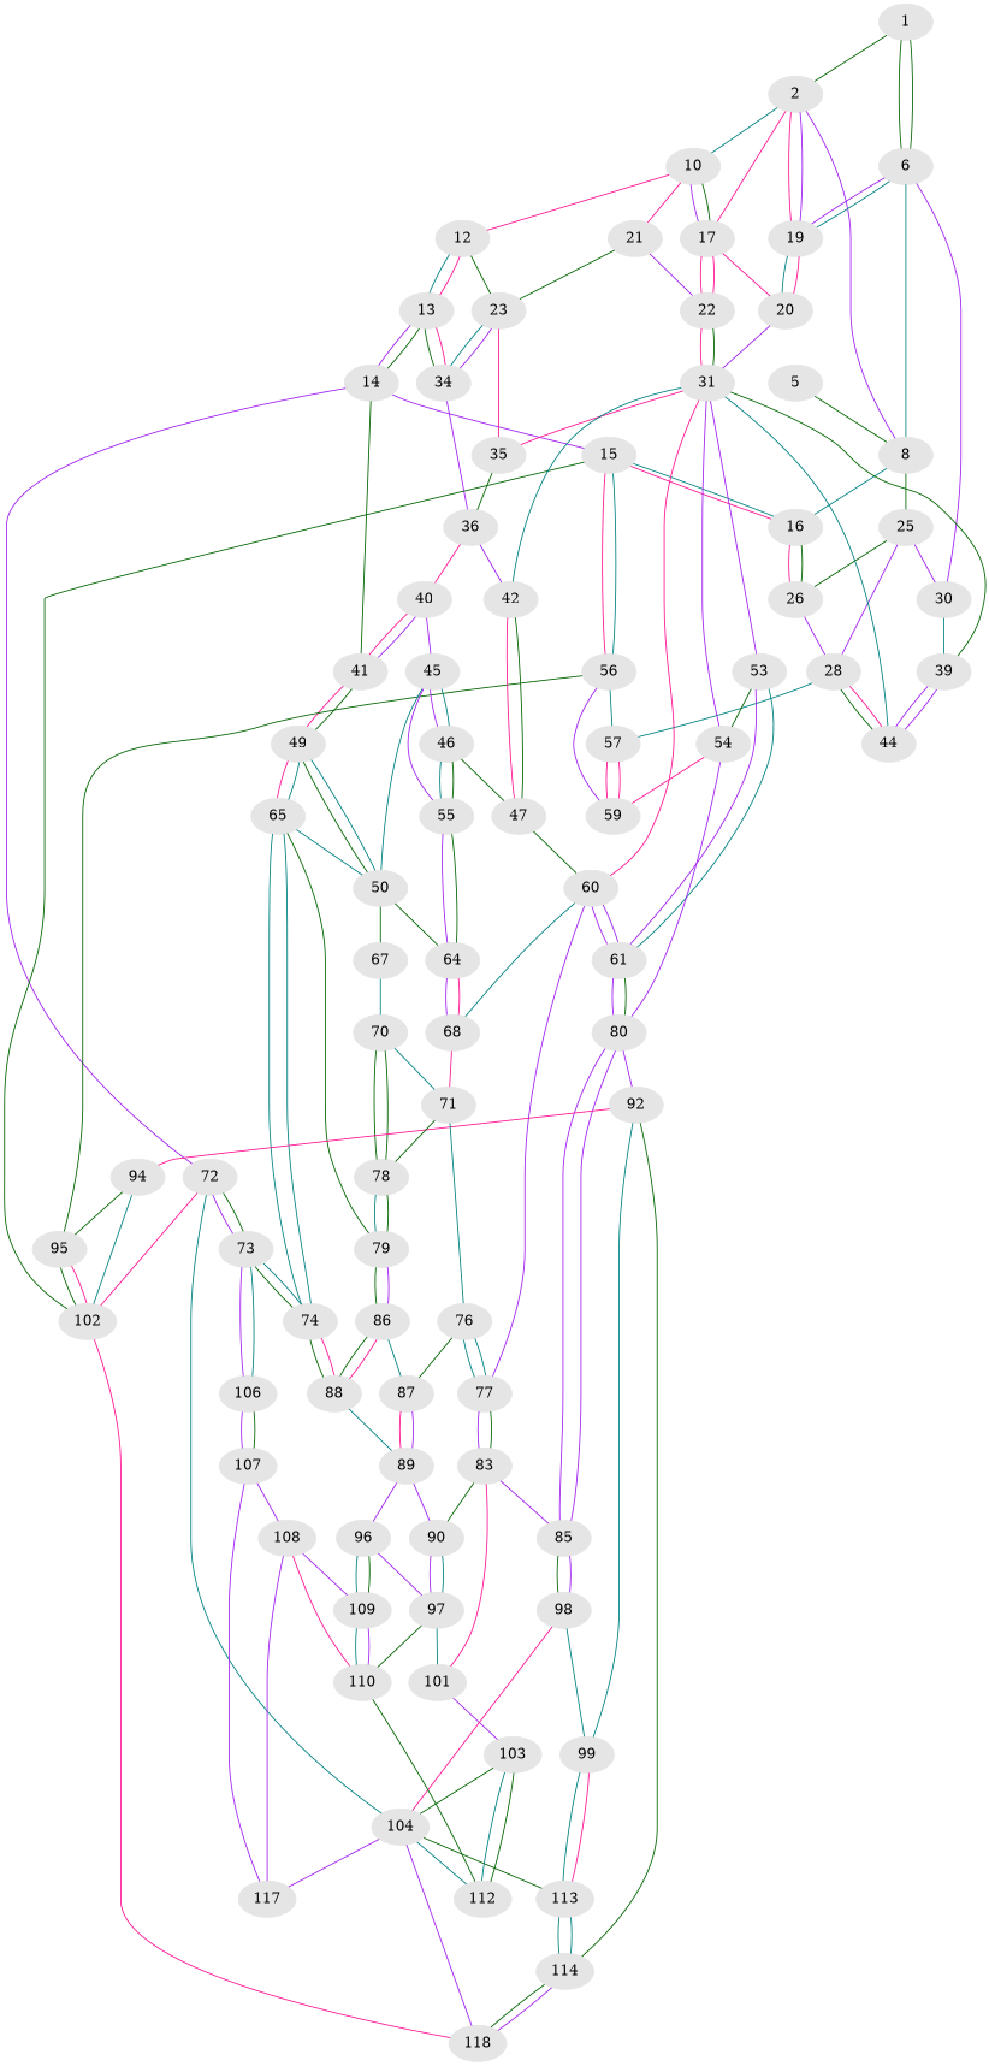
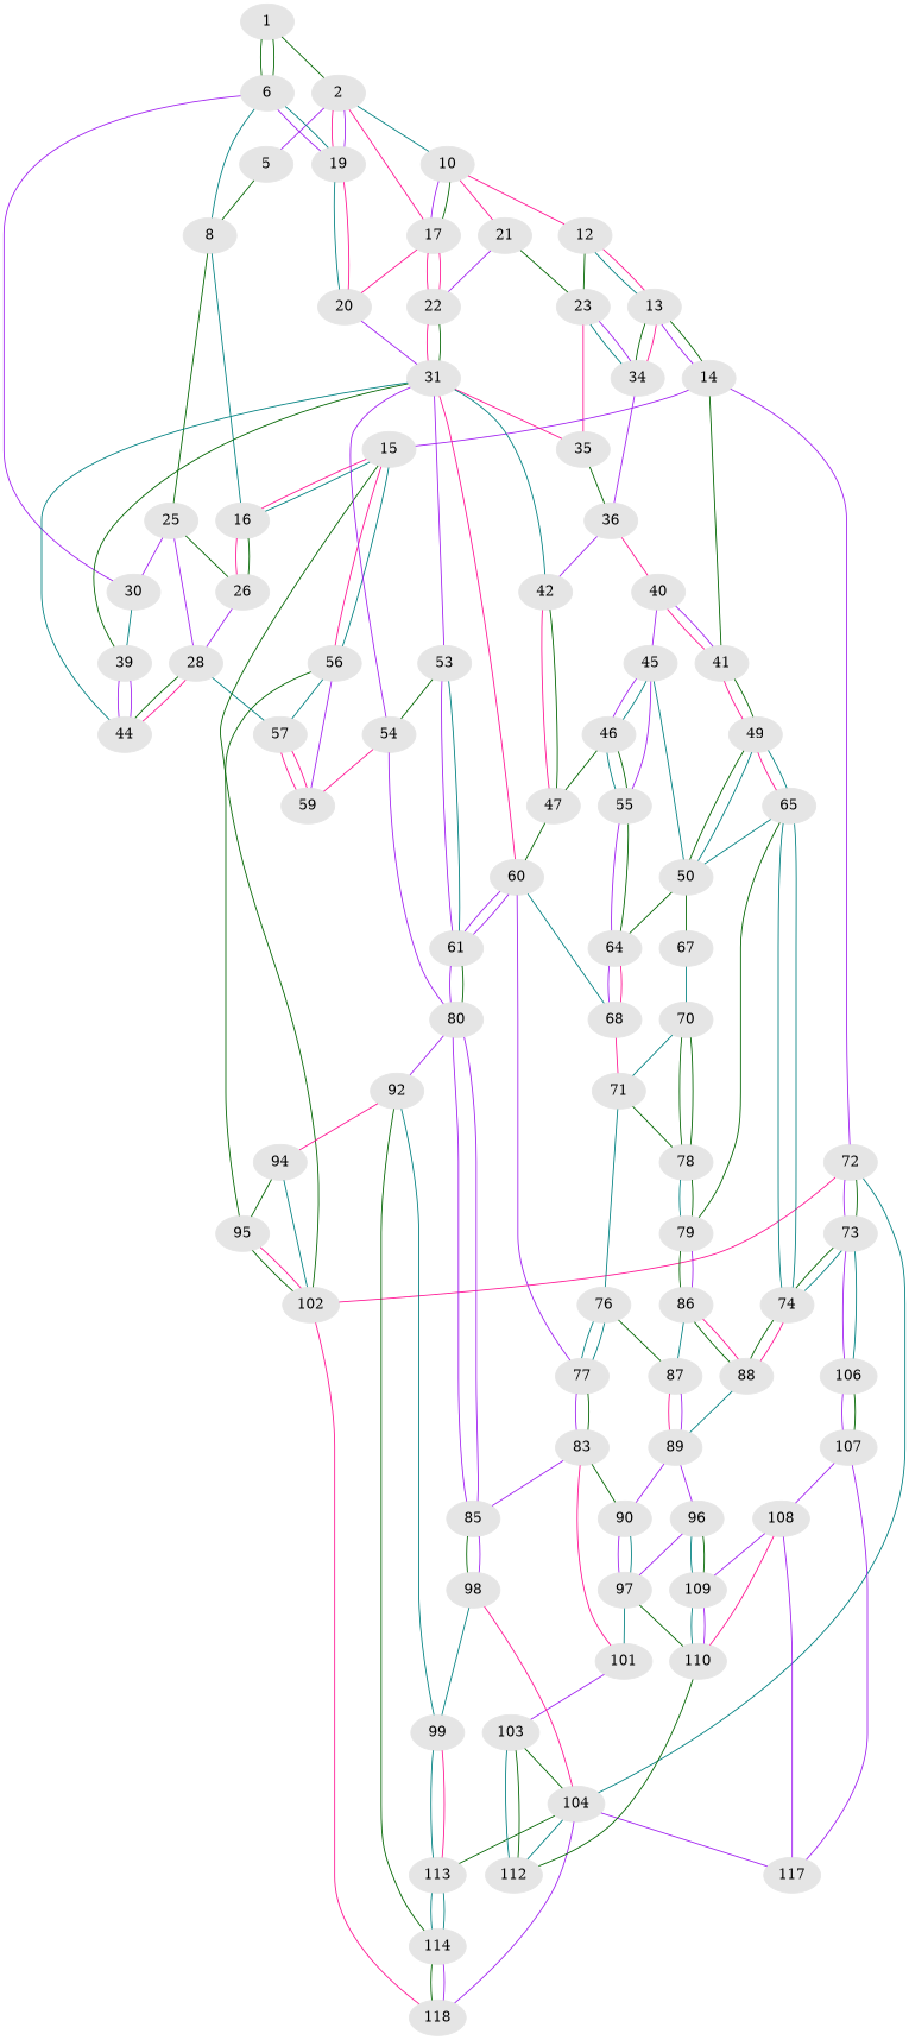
  graph {
    node [color=gray90 style=filled]
    edge [color=purple]
    2 [super="+3"]
    1
    6 [super="+7"]
    5
    10 [super="+11"]
    17 [super="+18"]
    19
    8 [super="+9"]
    30
    12
    21
    20
    22
    16
    25 [super="+27"]
    39
    26
    28 [super="+29"]
    13
    23 [super="+24"]
    14
    34
    35
    15
    41
    72
    36 [super="+37"]
    56 [super="+82"]
    102 [super="+119"]
    49
    73
    104 [super="+105+120"]
    57
    59
    95
    118
    31 [super="+32"]
    44
    42
    53
    54 [super="+58"]
    60 [super="+62"]
    47
    61
    80 [super="+81"]
    68
    77
    40
    45 [super="+51"]
    46
    50 [super="+63"]
    55
    65 [super="+66"]
    64
    67
    74
    79
    70
    85
    92 [super="+93"]
    71 [super="+75"]
    83 [super="+84"]
    88
    86
    78
    76
    87
    106
    113
    112
    117
    107 [super="+116"]
    89 [super="+91"]
    90
    101
    98
    94
    99
    114
    97 [super="+100"]
    103
    96
    109
    110 [super="+111"]
    108 [super="+115"]
-   2 -- 8
+   2 -- 5
    2 -- 10 [color=teal]
    2 -- 17 [color=deeppink]
    2 -- 19 [color=deeppink]
    2 -- 19
    1 -- 2 [color=darkgreen]
    1 -- 6 [color=darkgreen]
    1 -- 6 [color=darkgreen]
    6 -- 19
    6 -- 19 [color=teal]
    6 -- 8 [color=teal]
    6 -- 30
    5 -- 8 [color=darkgreen]
    10 -- 17
    10 -- 17 [color=darkgreen]
    10 -- 12 [color=deeppink]
    10 -- 21 [color=deeppink]
    17 -- 20 [color=deeppink]
    17 -- 22 [color=deeppink]
    17 -- 22 [color=deeppink]
    19 -- 20 [color=teal]
    19 -- 20 [color=deeppink]
    8 -- 16 [color=teal]
    8 -- 25 [color=darkgreen]
    30 -- 39 [color=teal]
    12 -- 13 [color=teal]
    12 -- 13 [color=deeppink]
    12 -- 23 [color=darkgreen]
    21 -- 22
    21 -- 23 [color=darkgreen]
    20 -- 31
    22 -- 31 [color=deeppink]
    22 -- 31 [color=darkgreen]
    16 -- 26 [color=deeppink]
    16 -- 26 [color=darkgreen]
    25 -- 30
    25 -- 26 [color=darkgreen]
    25 -- 28
    39 -- 44
    39 -- 44
    26 -- 28
    28 -- 57 [color=teal]
    28 -- 44 [color=darkgreen]
    28 -- 44 [color=deeppink]
    13 -- 14
    13 -- 14 [color=darkgreen]
    13 -- 34 [color=darkgreen]
    13 -- 34 [color=deeppink]
    23 -- 34 [color=teal]
    23 -- 34
    23 -- 35 [color=deeppink]
    14 -- 15
    14 -- 41 [color=darkgreen]
    14 -- 72
    34 -- 36
    35 -- 36 [color=darkgreen]
    15 -- 16 [color=deeppink]
    15 -- 16 [color=teal]
    15 -- 56 [color=deeppink]
    15 -- 56 [color=teal]
    15 -- 102 [color=darkgreen]
    41 -- 49 [color=deeppink]
    41 -- 49 [color=darkgreen]
    72 -- 102 [color=deeppink]
    72 -- 73
    72 -- 73 [color=darkgreen]
    72 -- 104 [color=teal]
    36 -- 42
    36 -- 40 [color=deeppink]
    56 -- 57 [color=teal]
    56 -- 59
    56 -- 95 [color=darkgreen]
    102 -- 118 [color=deeppink]
    49 -- 50 [color=darkgreen]
    49 -- 50 [color=teal]
    49 -- 65 [color=deeppink]
    49 -- 65 [color=teal]
    73 -- 74 [color=darkgreen]
    73 -- 74 [color=teal]
    73 -- 106
    73 -- 106 [color=teal]
    104 -- 118
    104 -- 113 [color=darkgreen]
    104 -- 112 [color=teal]
    104 -- 117
    57 -- 59 [color=deeppink]
    57 -- 59 [color=deeppink]
    95 -- 102 [color=darkgreen]
    95 -- 102 [color=deeppink]
    31 -- 39 [color=darkgreen]
    31 -- 35 [color=deeppink]
    31 -- 44 [color=teal]
    31 -- 42 [color=teal]
    31 -- 53
    31 -- 54
    31 -- 60 [color=deeppink]
    42 -- 47 [color=deeppink]
    42 -- 47 [color=darkgreen]
    53 -- 54 [color=darkgreen]
    53 -- 61
    53 -- 61 [color=teal]
    54 -- 59 [color=deeppink]
    54 -- 80
    60 -- 61
    60 -- 61
    60 -- 68 [color=teal]
    60 -- 77
    47 -- 60 [color=darkgreen]
    61 -- 80
    61 -- 80 [color=darkgreen]
    80 -- 85
    80 -- 85
    80 -- 92
    68 -- 71 [color=deeppink]
    77 -- 83
    77 -- 83 [color=darkgreen]
    40 -- 41 [color=deeppink]
    40 -- 41
    40 -- 45
    45 -- 46
    45 -- 46 [color=teal]
    45 -- 50 [color=teal]
    45 -- 55
    46 -- 47 [color=darkgreen]
    46 -- 55 [color=teal]
    46 -- 55 [color=darkgreen]
    50 -- 64 [color=darkgreen]
    50 -- 67 [color=darkgreen]
    55 -- 64
    55 -- 64 [color=darkgreen]
    65 -- 50 [color=teal]
    65 -- 74 [color=teal]
    65 -- 74 [color=teal]
    65 -- 79 [color=darkgreen]
    64 -- 68
    64 -- 68 [color=deeppink]
    67 -- 70 [color=teal]
    74 -- 88 [color=darkgreen]
    74 -- 88 [color=deeppink]
    79 -- 86 [color=darkgreen]
    79 -- 86
    70 -- 71 [color=teal]
    70 -- 78 [color=darkgreen]
    70 -- 78 [color=darkgreen]
    85 -- 98 [color=darkgreen]
    85 -- 98
    92 -- 94 [color=deeppink]
    92 -- 99 [color=teal]
    92 -- 114 [color=darkgreen]
    71 -- 78 [color=darkgreen]
    71 -- 76 [color=teal]
    83 -- 85
    83 -- 90 [color=darkgreen]
    83 -- 101 [color=deeppink]
    88 -- 89 [color=teal]
    86 -- 88 [color=darkgreen]
    86 -- 88 [color=deeppink]
    86 -- 87 [color=teal]
    78 -- 79 [color=teal]
    78 -- 79 [color=darkgreen]
    76 -- 77 [color=teal]
    76 -- 77 [color=teal]
    76 -- 87 [color=darkgreen]
    87 -- 89 [color=deeppink]
    87 -- 89
    106 -- 107 [weight=2]
    106 -- 107 [color=darkgreen]
    113 -- 114 [color=teal]
    113 -- 114 [color=teal]
    107 -- 117
    107 -- 108
    89 -- 90
    89 -- 96
    90 -- 97
    90 -- 97 [color=teal]
    101 -- 103
    98 -- 104 [color=deeppink]
    98 -- 99 [color=teal]
    94 -- 102 [color=teal]
    94 -- 95 [color=darkgreen]
    99 -- 113 [color=teal]
    99 -- 113 [color=deeppink]
    114 -- 118 [color=darkgreen]
    114 -- 118
    97 -- 101 [color=teal]
    97 -- 110 [color=darkgreen]
    103 -- 104 [color=darkgreen]
    103 -- 112 [color=teal]
    103 -- 112 [color=darkgreen]
    96 -- 97
    96 -- 109 [color=teal]
    96 -- 109 [color=darkgreen]
    109 -- 110 [color=teal]
    109 -- 110
    110 -- 112 [color=darkgreen]
    108 -- 117
    108 -- 109
    108 -- 110 [color=deeppink]
  }
